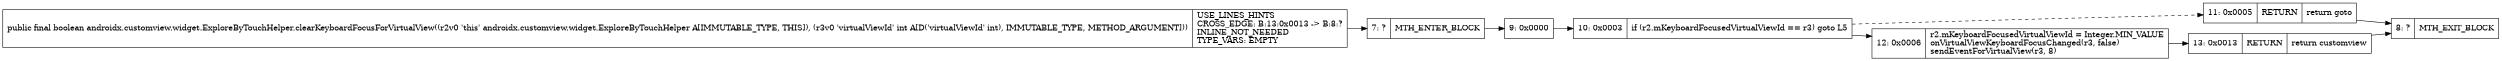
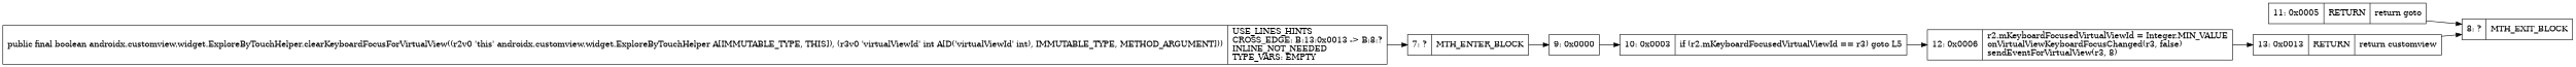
  digraph {
    rankdir=LR
    node [shape=record]
    n1 [label="{7\:\ ?|MTH_ENTER_BLOCK\l}"]
    n2 [label="{9\:\ 0x0000}"]
    n3 [label="{10\:\ 0x0003|if (r2.mKeyboardFocusedVirtualViewId == r3) goto L5\l}"]
    n4 [label="{11\:\ 0x0005|RETURN\l|return goto\l}"]
    n5 [label="{12\:\ 0x0006|r2.mKeyboardFocusedVirtualViewId = Integer.MIN_VALUE\lonVirtualViewKeyboardFocusChanged(r3, false)\lsendEventForVirtualView(r3, 8)\l}"]
    n6 [label="{8\:\ ?|MTH_EXIT_BLOCK\l}"]
    n7 [label="{13\:\ 0x0013|RETURN\l|return customview\l}"]
    n8 [label="{public final boolean androidx.customview.widget.ExploreByTouchHelper.clearKeyboardFocusForVirtualView((r2v0 'this' androidx.customview.widget.ExploreByTouchHelper A[IMMUTABLE_TYPE, THIS]), (r3v0 'virtualViewId' int A[D('virtualViewId' int), IMMUTABLE_TYPE, METHOD_ARGUMENT]))  | USE_LINES_HINTS\lCROSS_EDGE: B:13:0x0013 \-\> B:8:?\lINLINE_NOT_NEEDED\lTYPE_VARS: EMPTY\l}"]
    n1 -> n2
    n2 -> n3
-   n3 -> n4 [style=dashed]
    n3 -> n5
    n4 -> n6
    n5 -> n7
    n7 -> n6
    n8 -> n1
  }
